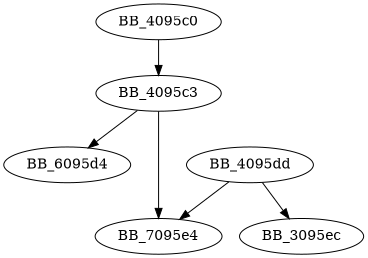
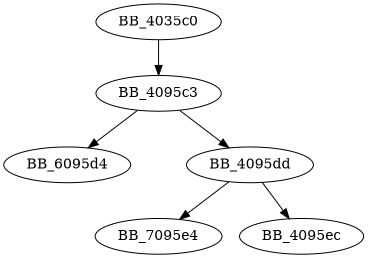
  digraph {
-   BB_4095c0
+   BB_4095c0 [label=BB_4035c0]
    BB_4095c3
    n3 [label=BB_6095d4]
    BB_4095dd
    n5 [label=BB_7095e4]
-   BB_4095ec [label=BB_3095ec]
+   BB_4095ec
    BB_4095c0 -> BB_4095c3
    BB_4095c3 -> n3
-   BB_4095c3 -> n5
+   BB_4095c3 -> BB_4095dd
    BB_4095dd -> n5
    BB_4095dd -> BB_4095ec
  }
